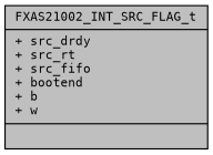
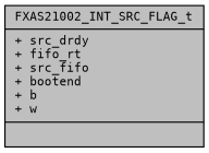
  digraph {
    fontname="DejaVu Sans Mono"
-   n1 [color=black fillcolor=grey75 fontcolor=black fontname="DejaVu Sans Mono" fontsize=10 height=0.2 label="{FXAS21002_INT_SRC_FLAG_t\n|+ src_drdy\l+ src_rt\l+ src_fifo\l+ bootend\l+ b\l+ w\l|}" shape=record style=filled width=0.4]
+   n1 [color=black fillcolor=grey75 fontcolor=black fontname="DejaVu Sans Mono" fontsize=10 height=0.2 label="{FXAS21002_INT_SRC_FLAG_t\n|+ src_drdy\l+ fifo_rt\l+ src_fifo\l+ bootend\l+ b\l+ w\l|}" shape=record style=filled width=0.4]
  }
